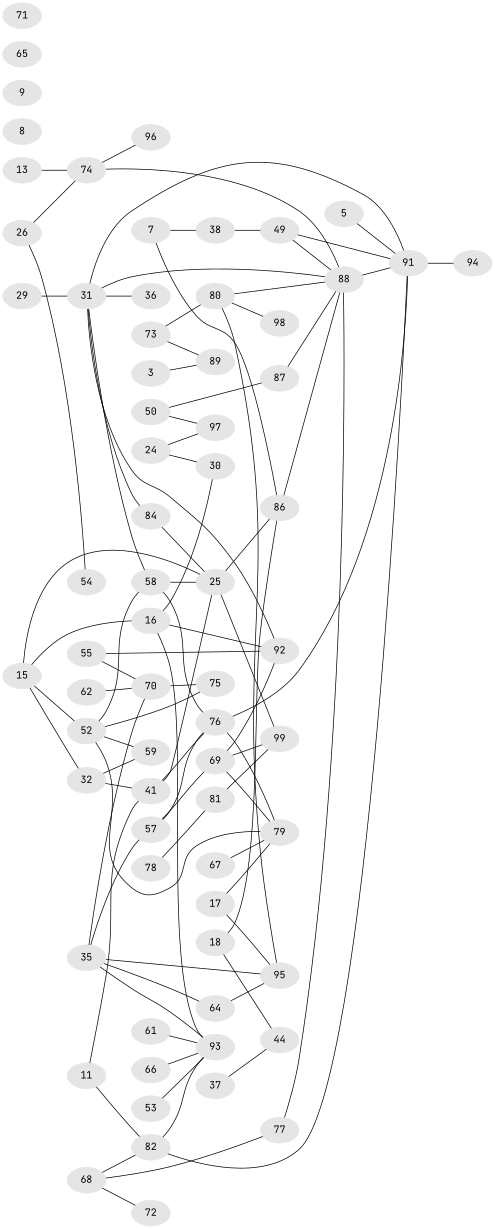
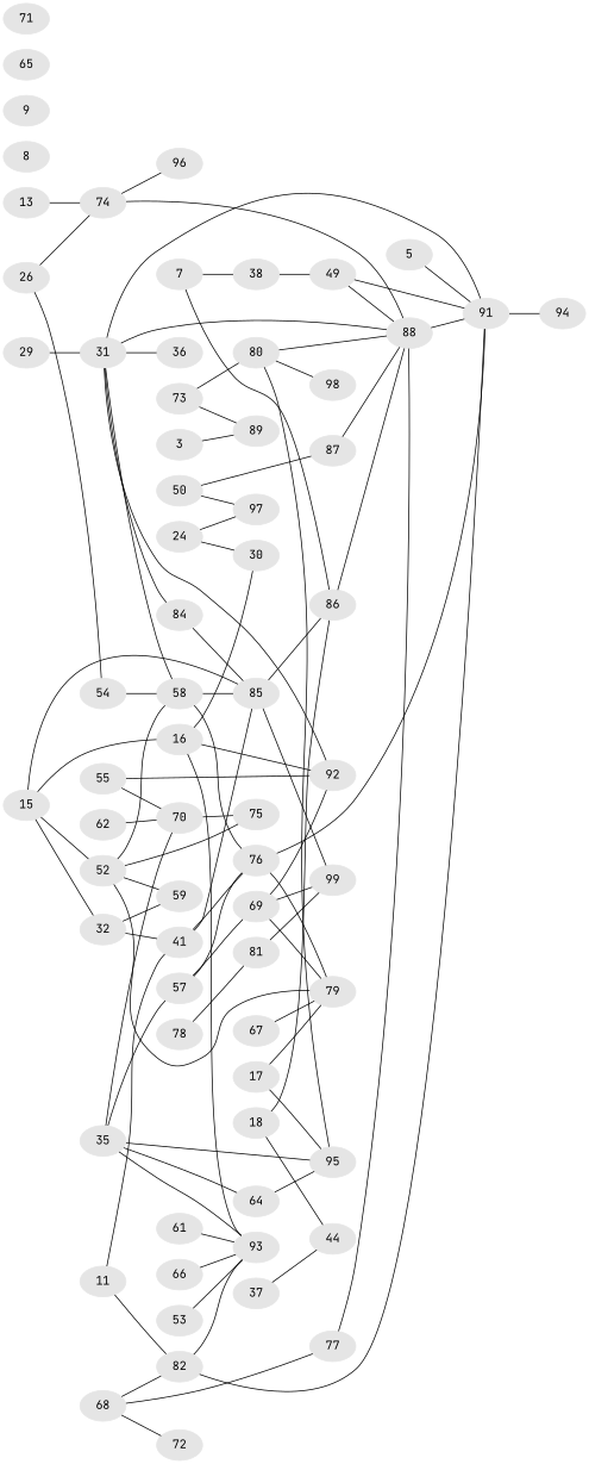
  graph {
    fontname="JetBrains Mono"
    rankdir=LR
    node [color=gray90 fontname="JetBrains Mono" style=filled]
    edge [fontname="JetBrains Mono"]
    3
    89
    91 [super="+63"]
    94
    5
    7
    38
    86
    49 [super="+20"]
    88 [super="+56+39"]
    8
    9
    13
    74
    96
    15
    16
    32 [super="+22"]
    52 [super="+48"]
-   85 [label=25]
+   85
    30
    92
    93 [super="+21+83"]
    41
    59
    79
    58
    75
    99 [super="+43"]
    17
    95
    18
    44
    n34 [label=11]
    82
    76 [super="+1"]
    24
    97
    26
    54
    31 [super="+14"]
    36
    84
    29
    35 [super="+23"]
    57 [super="+10"]
    64 [super="+60"]
    70 [super="+45"]
    69 [super="+4+40"]
    37
    50
    87
    53
    55
    61
    62
    65
    66
    67
    68 [super="+46"]
    72
    77
    71
    80 [super="+2+12"]
    98
    73
    81 [super="+51"]
    78
    3 -- 89
    91 -- 94
    5 -- 91
    7 -- 38
    7 -- 86
    38 -- 49
    86 -- 88
    49 -- 91
    49 -- 88 [weight=2]
    88 -- 91
    13 -- 74
    74 -- 88
    74 -- 96
    15 -- 16
    15 -- 32
    15 -- 52
    15 -- 85
    16 -- 30
    16 -- 92
    16 -- 93
    32 -- 41 [weight=2]
    32 -- 59
    52 -- 59
    52 -- 79
    52 -- 58
    52 -- 75
    85 -- 86
    85 -- 99 [weight=2]
    41 -- 85
    41 -- 76
    58 -- 85
    58 -- 76
    17 -- 79
    17 -- 95
    18 -- 86
    18 -- 44
    n34 -- 41
    n34 -- 82
    82 -- 91
    82 -- 93
    76 -- 91
    76 -- 79
    24 -- 30
    24 -- 97
    26 -- 74
    26 -- 54
+   54 -- 58
    31 -- 91
    31 -- 88 [weight=2]
    31 -- 92
    31 -- 58
    31 -- 36
    31 -- 84
    84 -- 85
    29 -- 31
    35 -- 93 [weight=2]
    35 -- 95
    35 -- 57
    35 -- 64
    35 -- 70
    57 -- 76
    57 -- 69
    64 -- 95 [weight=2]
    70 -- 75
    69 -- 92 [weight=2]
    69 -- 79
    69 -- 99
    37 -- 44
    50 -- 97
    50 -- 87
    87 -- 88
    53 -- 93
    55 -- 92
    55 -- 70
    61 -- 93
    62 -- 70
    66 -- 93
    67 -- 79
    68 -- 82
    68 -- 72
    68 -- 77
    77 -- 88
    80 -- 88 [weight=2]
    80 -- 95
    80 -- 98
    73 -- 89
    73 -- 80
    81 -- 99
    78 -- 81
  }
